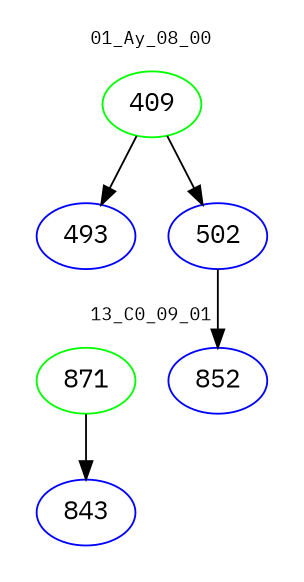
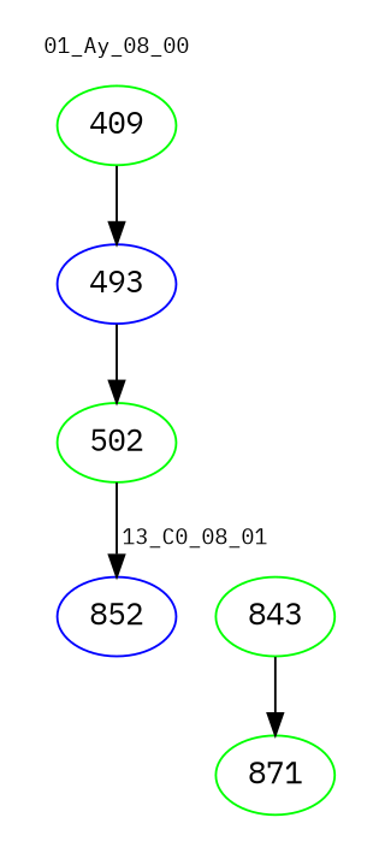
  digraph {
    fontname="IBM Plex Mono"
    node [color=green fontname="IBM Plex Mono"]
    edge [color=black fontname="IBM Plex Mono"]
    n1 [label=409]
    n2 [color=blue label=493]
-   n3 [color=blue label=502]
-   n4 [color=blue label=843]
+   n3 [label=502]
+   n4 [label=843]
    n5 [color=blue label=852]
    n6 [label=871]
    subgraph cluster_1 {
      color=white
      fontsize=10
      label="01_Ay_08_00"
      n1
      n2
      n3
    }
    subgraph cluster_2 {
      color=white
      fontsize=10
-     label="13_C0_09_01"
+     label="13_C0_08_01"
      n4
      n5
      n6
    }
    n1 -> n2
-   n1 -> n3
+   n2 -> n3
    n3 -> n5
-   n6 -> n4
+   n4 -> n6
  }
